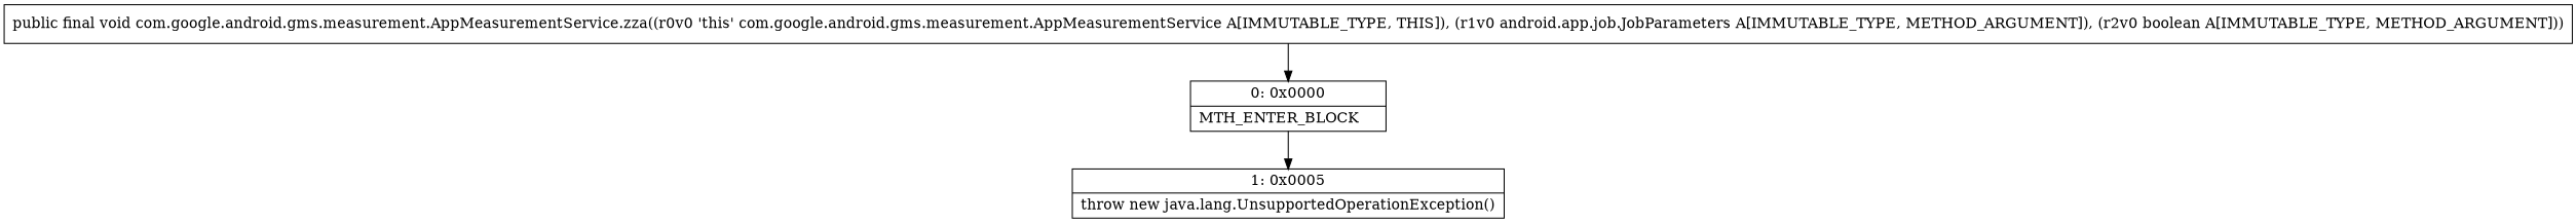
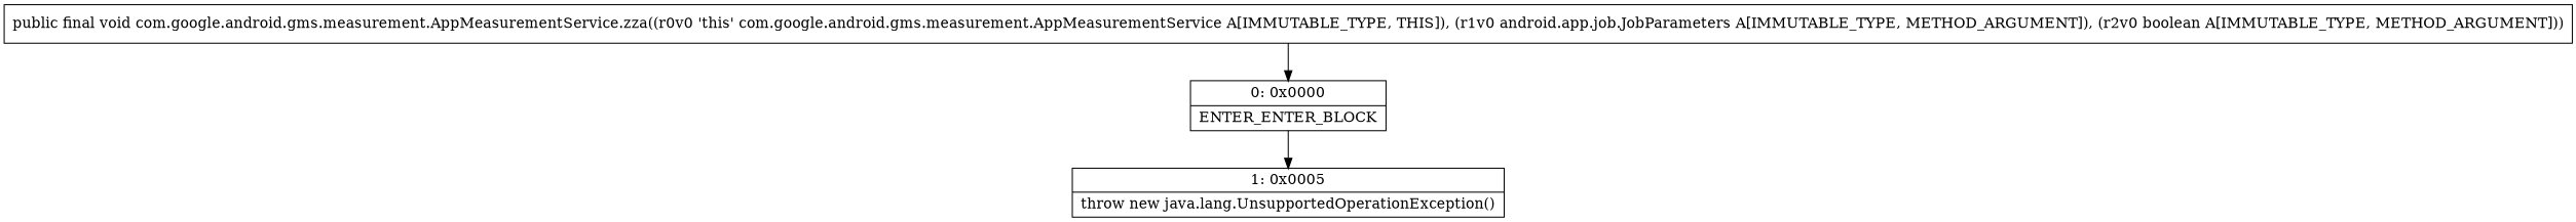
  digraph {
    node [shape=record]
-   n1 [label="{0\:\ 0x0000|MTH_ENTER_BLOCK\l}"]
+   n1 [label="{0\:\ 0x0000|ENTER_ENTER_BLOCK\l}"]
    n2 [label="{1\:\ 0x0005|throw new java.lang.UnsupportedOperationException()\l}"]
    n3 [label="{public final void com.google.android.gms.measurement.AppMeasurementService.zza((r0v0 'this' com.google.android.gms.measurement.AppMeasurementService A[IMMUTABLE_TYPE, THIS]), (r1v0 android.app.job.JobParameters A[IMMUTABLE_TYPE, METHOD_ARGUMENT]), (r2v0 boolean A[IMMUTABLE_TYPE, METHOD_ARGUMENT])) }"]
    n1 -> n2
    n3 -> n1
  }
